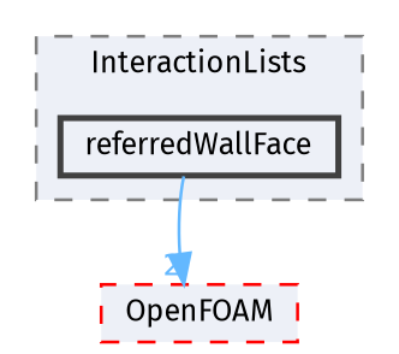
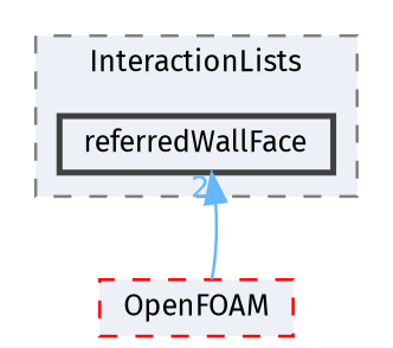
  digraph {
    compound=true
    fontname="Fira Sans"
    node [fillcolor="#edf0f7" fontname="Fira Sans" fontsize=10 shape=box]
    n1 [color=grey25 height=0.2 label=referredWallFace style="filled,bold" width=0.4]
    n2 [color=red height=0.2 label=OpenFOAM style="filled,dashed" width=0.4]
    subgraph cluster_1 {
      bgcolor="#edf0f7"
      fontsize=10
      label=InteractionLists
      pencolor=grey50
      style="filled,dashed"
      n1
    }
-   n1 -> n2 [color=steelblue1 fontcolor=steelblue1 fontname="Fira Sans" fontsize=10 headlabel=2 labeldistance=1.5 labelfontname=Helvetica labelfontsize=10]
+   n2 -> n1 [color=steelblue1 fontcolor=steelblue1 fontname="Fira Sans" fontsize=10 headlabel=2 labeldistance=1.5 labelfontname=Helvetica labelfontsize=10]
  }
